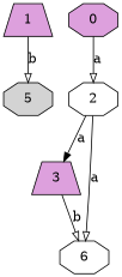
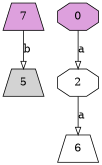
  strict digraph {
    node [fillcolor=plum shape=trapezium style=filled]
    edge [arrowhead=onormal]
-   5 [fillcolor=lightgrey shape=octagon]
-   1
+   5 [fillcolor=lightgrey]
+   1 [label=7]
    2 [fillcolor=white shape=octagon]
-   3
-   6 [fillcolor=white shape=octagon]
+   6 [fillcolor=white]
    0 [shape=octagon]
    1 -> 5 [label=b]
-   2 -> 3 [arrowhead=normal label=a]
    2 -> 6 [label=a]
-   3 -> 6 [label=b]
    0 -> 2 [label=a]
  }
